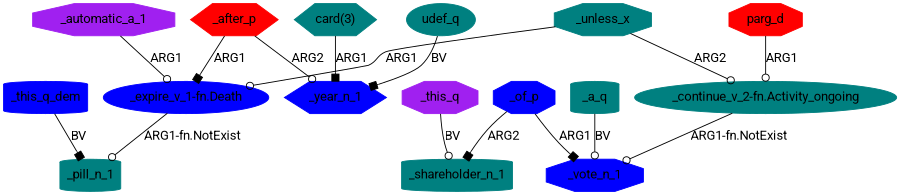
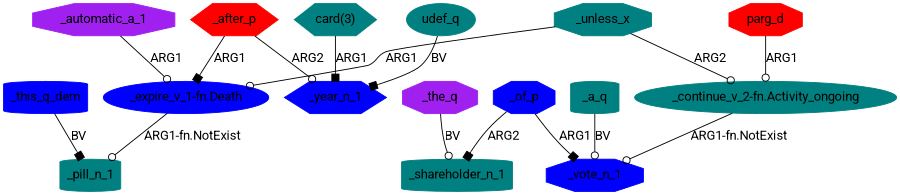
  digraph {
    fontname=Roboto
    node [shape=octagon style=filled color=teal fontname=Roboto]
    edge [arrowhead=odot fontname=Roboto]
    _automatic_a_1 [color=purple]
    "_expire_v_1-fn.Death" [shape=ellipse color=blue]
    _pill_n_1 [shape=cylinder]
    parg_d [color=red]
    "_continue_v_2-fn.Activity_ongoing" [shape=ellipse]
    _vote_n_1 [color=blue]
    _after_p [shape=hexagon color=red]
    _year_n_1 [shape=hexagon color=blue]
    udef_q [shape=ellipse]
    _of_p [color=blue]
    _shareholder_n_1 [shape=cylinder]
    _this_q_dem [shape=cylinder color=blue]
    _unless_x
-   _the_q [color=purple label=_this_q]
+   _the_q [color=purple]
    "card(3)" [shape=hexagon]
    _a_q [shape=cylinder]
    _automatic_a_1 -> "_expire_v_1-fn.Death" [label=ARG1]
    "_expire_v_1-fn.Death" -> _pill_n_1 [label="ARG1-fn.NotExist"]
    parg_d -> "_continue_v_2-fn.Activity_ongoing" [label=ARG1]
    "_continue_v_2-fn.Activity_ongoing" -> _vote_n_1 [label="ARG1-fn.NotExist"]
    _after_p -> "_expire_v_1-fn.Death" [label=ARG1 arrowhead=box]
    _after_p -> _year_n_1 [label=ARG2]
    udef_q -> _year_n_1 [label=BV arrowhead=box]
    _of_p -> _vote_n_1 [label=ARG1 arrowhead=box]
    _of_p -> _shareholder_n_1 [label=ARG2 arrowhead=box]
    _this_q_dem -> _pill_n_1 [label=BV arrowhead=box]
    _unless_x -> "_expire_v_1-fn.Death" [label=ARG1]
    _unless_x -> "_continue_v_2-fn.Activity_ongoing" [label=ARG2]
    _the_q -> _shareholder_n_1 [label=BV]
    "card(3)" -> _year_n_1 [label=ARG1 arrowhead=box]
    _a_q -> _vote_n_1 [label=BV]
  }
